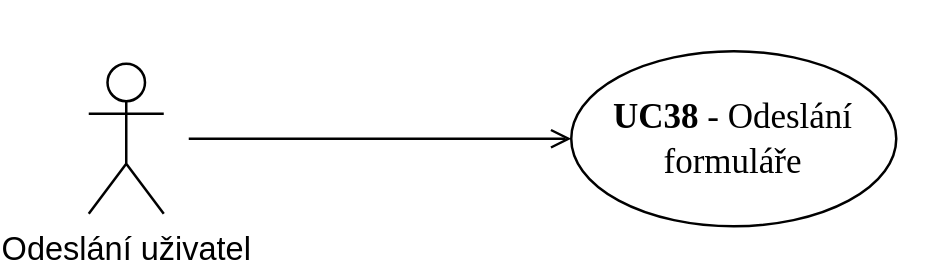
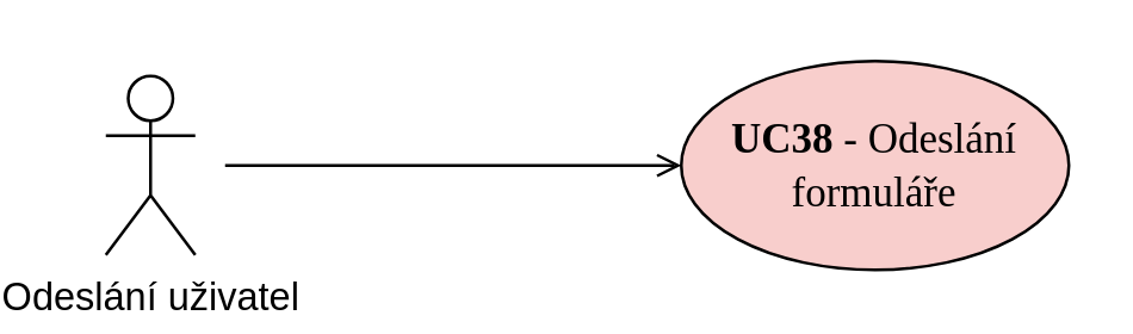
  <mxCell id="0" />
  <mxCell id="1" parent="0" />
  <mxCell id="2" value="Odeslání uživatel" style="shape=umlActor;verticalLabelPosition=bottom;verticalAlign=top;html=1;outlineConnect=0;fontSize=13;" parent="1" vertex="1"><mxGeometry x="20" y="25" width="30" height="60" as="geometry" /></mxCell>
  <mxCell id="3" style="edgeStyle=none;rounded=0;orthogonalLoop=1;jettySize=auto;html=1;entryX=0;entryY=0.5;entryDx=0;entryDy=0;endArrow=open;endFill=0;" parent="1" target="4" edge="1"><mxGeometry relative="1" as="geometry"><mxPoint x="60" y="55" as="sourcePoint" /></mxGeometry></mxCell>
- <mxCell id="4" value="&lt;font face=&quot;serif&quot;&gt;&lt;b&gt;UC38 &lt;/b&gt;- Odeslání formuláře&lt;/font&gt;" style="ellipse;whiteSpace=wrap;html=1;fontSize=14;" parent="1" vertex="1"><mxGeometry x="213" y="20" width="130" height="70" as="geometry" /></mxCell>
+ <mxCell id="4" value="&lt;font face=&quot;serif&quot;&gt;&lt;b&gt;UC38 &lt;/b&gt;- Odeslání formuláře&lt;/font&gt;" style="ellipse;whiteSpace=wrap;html=1;fontSize=14;fillColor=#f8cecc;" parent="1" vertex="1"><mxGeometry x="213" y="20" width="130" height="70" as="geometry" /></mxCell>
